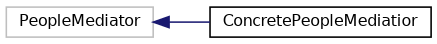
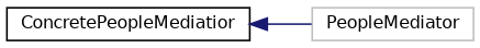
  digraph {
    rankdir=LR
    node [fillcolor=white fontname=Helvetica fontsize=10 shape=record style=filled]
    n1 [color=grey75 height=0.2 label=PeopleMediator width=0.4]
    n2 [color=black height=0.2 label=ConcretePeopleMediatior width=0.4]
-   n1 -> n2 [color=midnightblue dir=back fontname=Helvetica fontsize=10 labelfontname=Helvetica labelfontsize=10 style=solid]
+   n2 -> n1 [color=midnightblue dir=back fontname=Helvetica fontsize=10 labelfontname=Helvetica labelfontsize=10 style=solid]
  }
